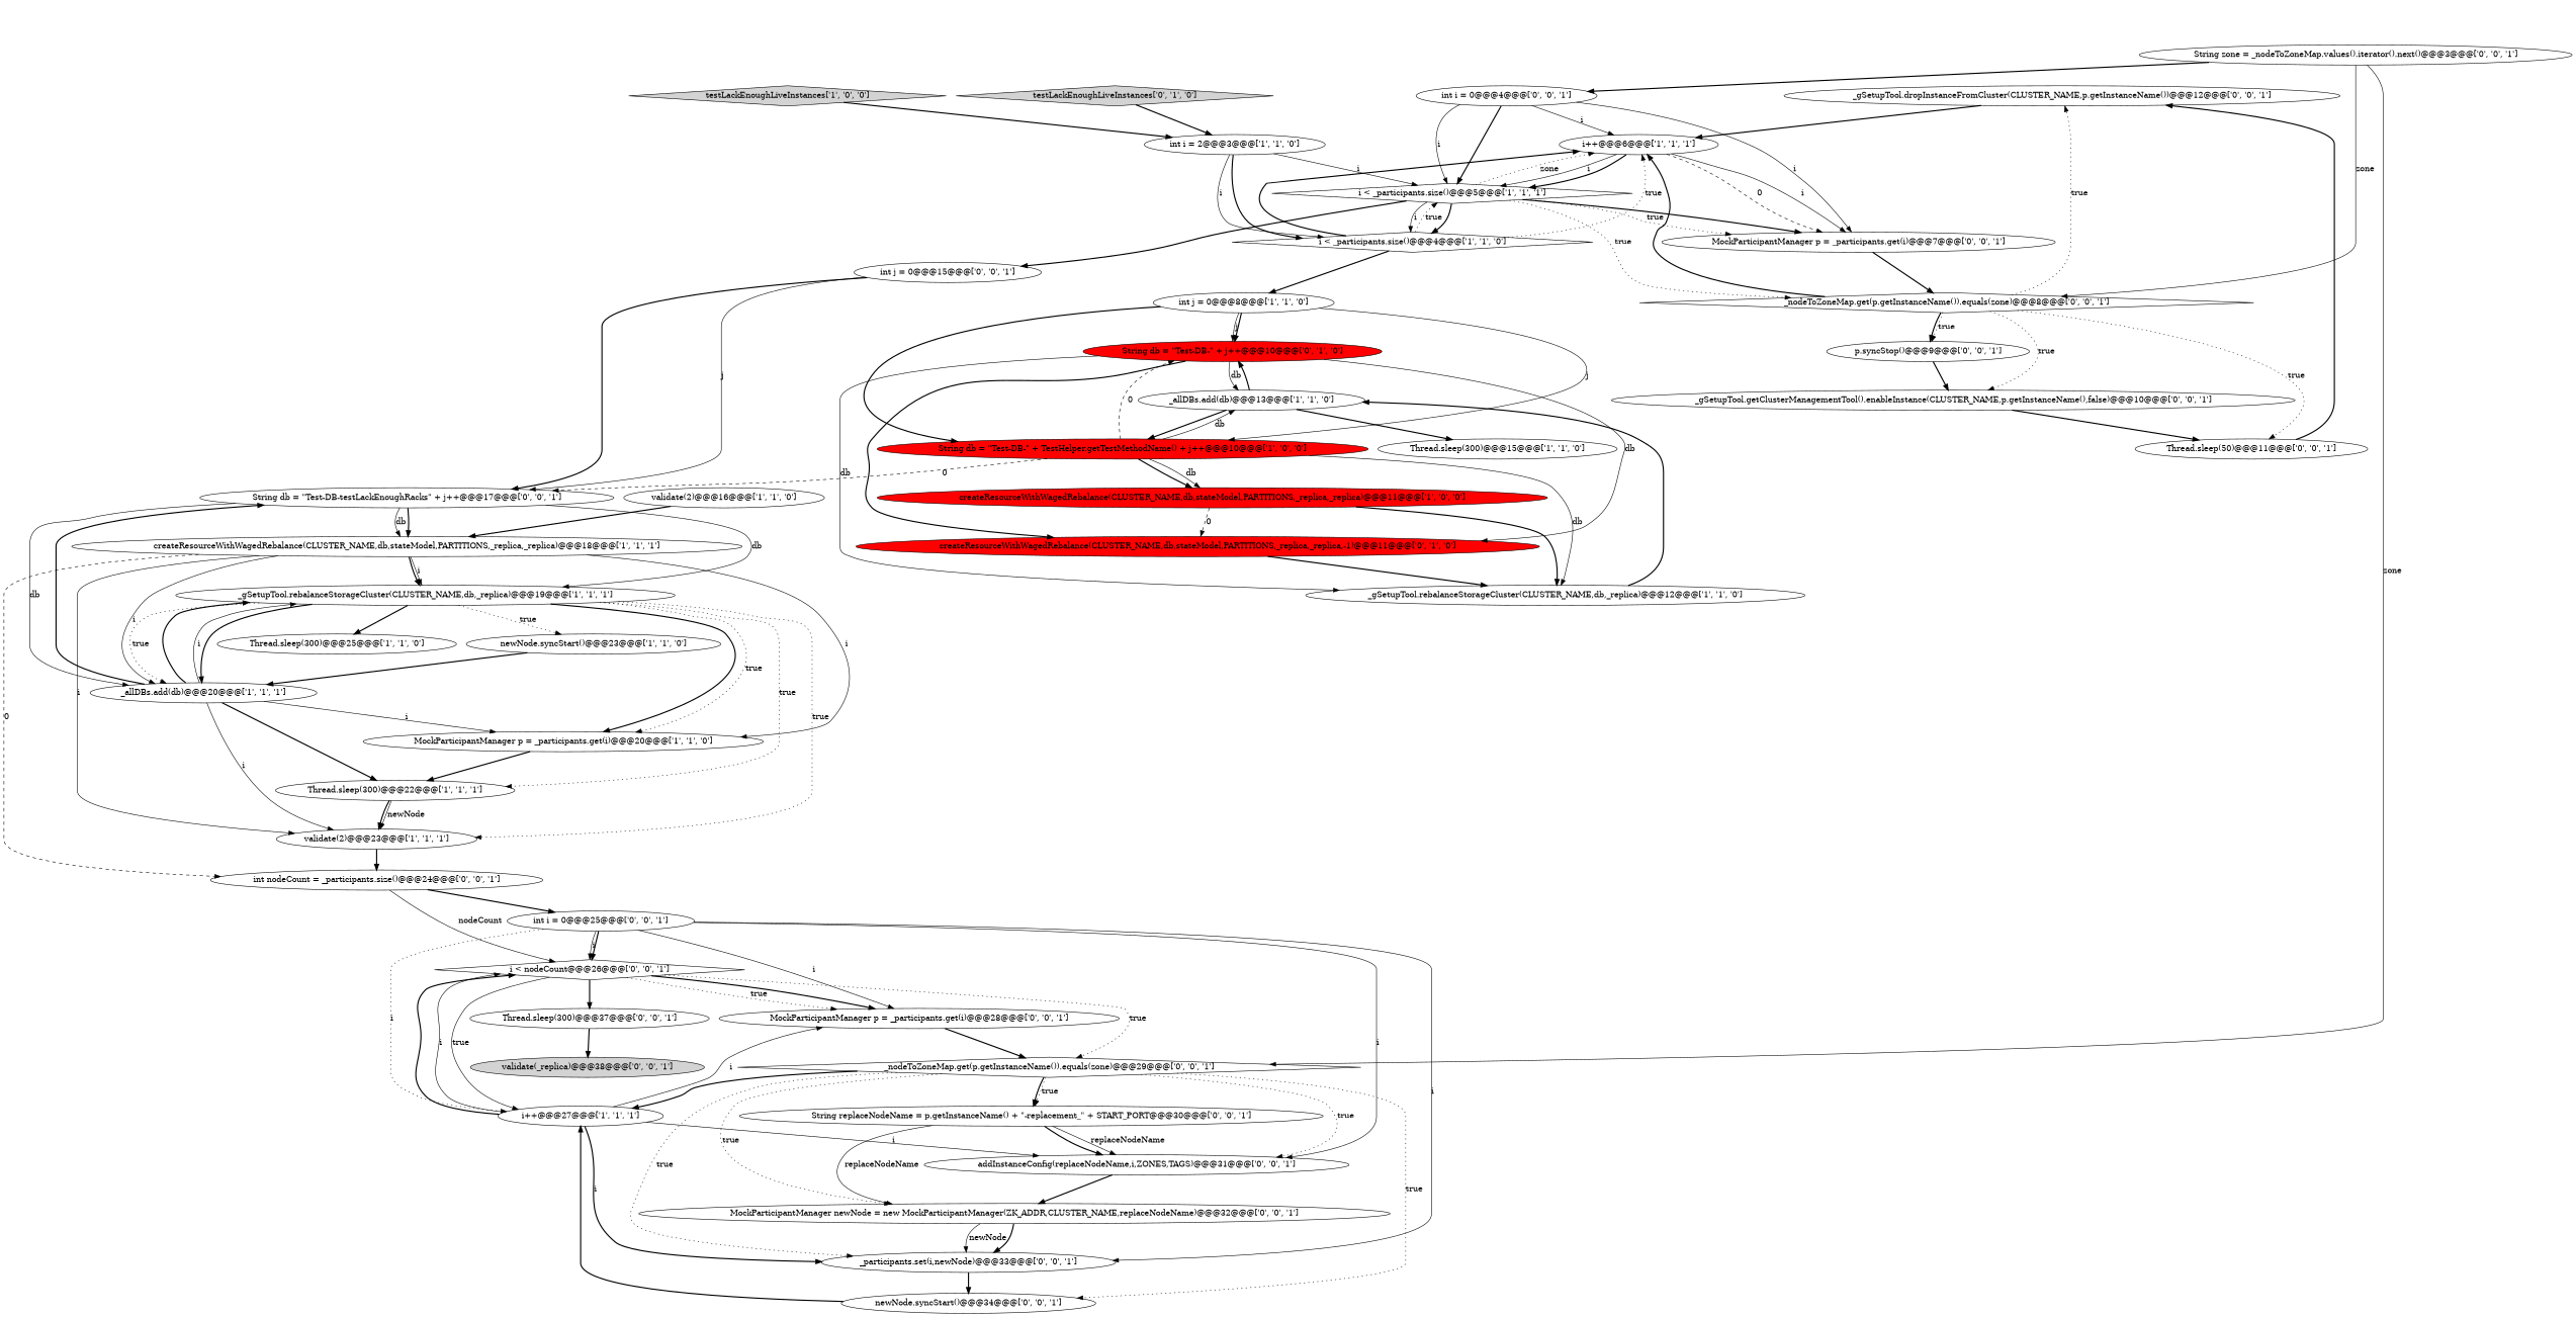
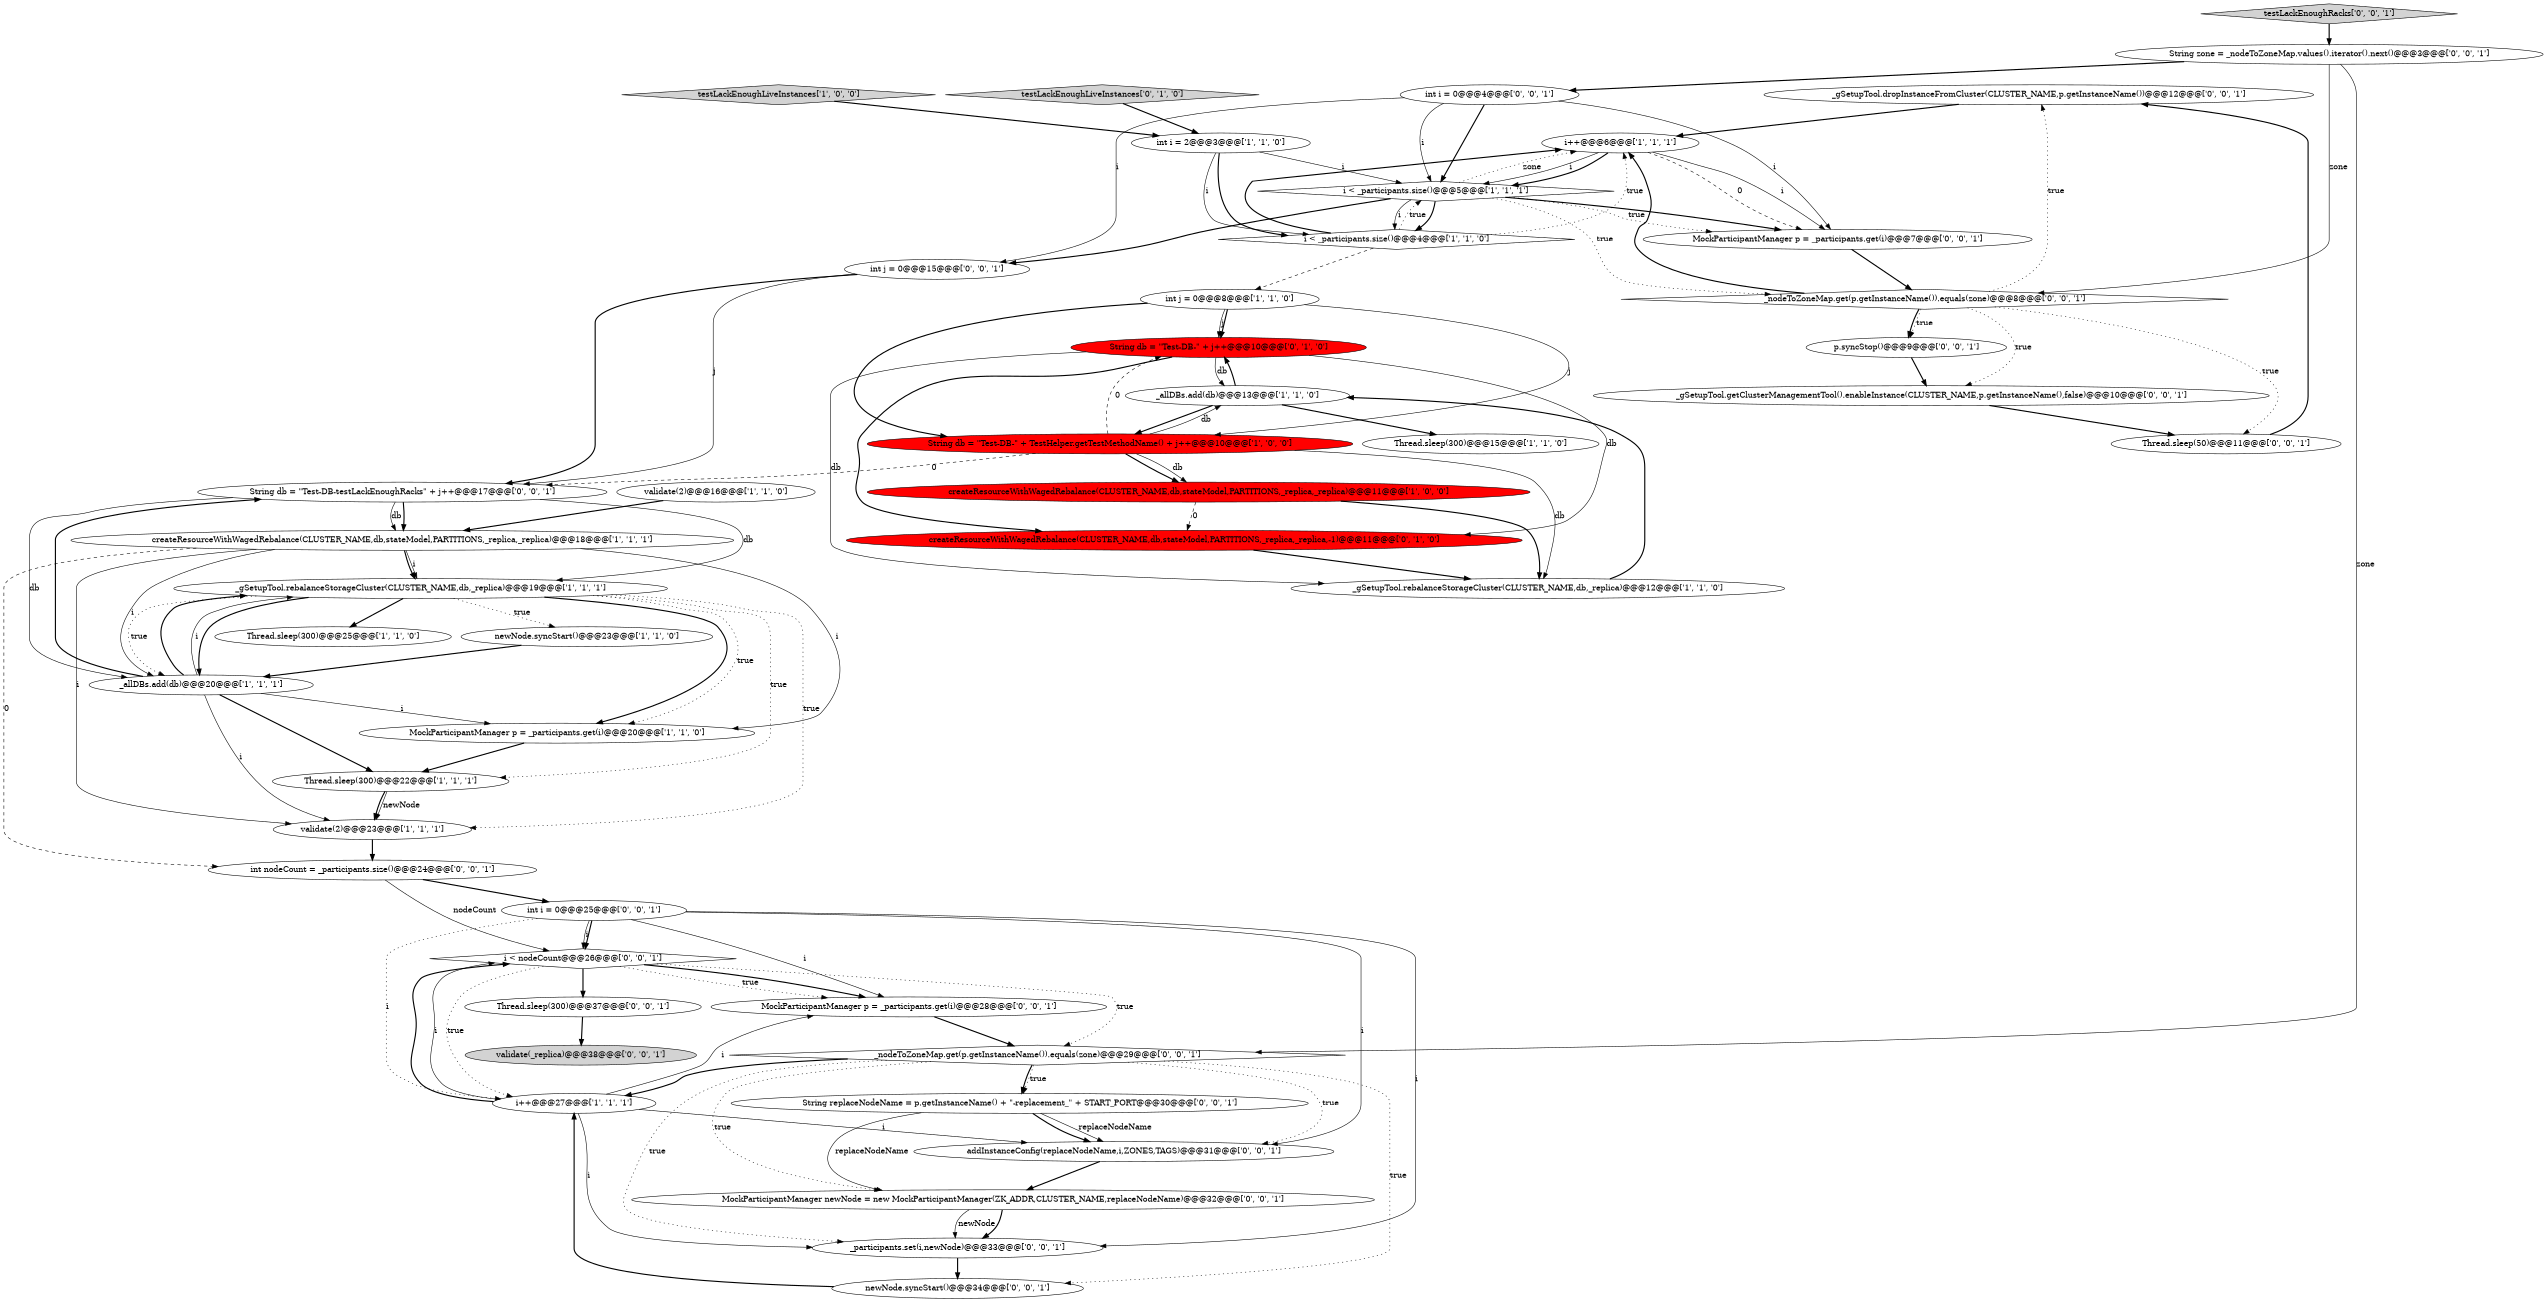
  digraph {
    node [fillcolor=white shape=ellipse style=filled]
    edge [style=bold]
    n1 [label="_gSetupTool.dropInstanceFromCluster(CLUSTER_NAME,p.getInstanceName())@@@12@@@['0', '0', '1']"]
    n2 [label="i++@@@6@@@['1', '1', '1']"]
    n3 [label="i < _participants.size()@@@5@@@['1', '1', '1']" shape=diamond]
    n4 [label="MockParticipantManager p = _participants.get(i)@@@7@@@['0', '0', '1']"]
    n5 [label="_gSetupTool.getClusterManagementTool().enableInstance(CLUSTER_NAME,p.getInstanceName(),false)@@@10@@@['0', '0', '1']"]
    n6 [label="Thread.sleep(50)@@@11@@@['0', '0', '1']"]
    n7 [label="p.syncStop()@@@9@@@['0', '0', '1']"]
    n8 [label="validate(2)@@@16@@@['1', '1', '0']"]
    n9 [label="createResourceWithWagedRebalance(CLUSTER_NAME,db,stateModel,PARTITIONS,_replica,_replica)@@@18@@@['1', '1', '1']"]
    n10 [label="_gSetupTool.rebalanceStorageCluster(CLUSTER_NAME,db,_replica)@@@19@@@['1', '1', '1']"]
    n11 [label="MockParticipantManager p = _participants.get(i)@@@20@@@['1', '1', '0']"]
    n12 [label="_allDBs.add(db)@@@20@@@['1', '1', '1']"]
    n13 [label="validate(2)@@@23@@@['1', '1', '1']"]
    n14 [label="int nodeCount = _participants.size()@@@24@@@['0', '0', '1']"]
    n15 [label="MockParticipantManager p = _participants.get(i)@@@28@@@['0', '0', '1']"]
    n16 [label="_nodeToZoneMap.get(p.getInstanceName()).equals(zone)@@@29@@@['0', '0', '1']" shape=diamond]
    n17 [label="i++@@@27@@@['1', '1', '1']"]
    n18 [label="_participants.set(i,newNode)@@@33@@@['0', '0', '1']"]
    n19 [label="addInstanceConfig(replaceNodeName,i,ZONES,TAGS)@@@31@@@['0', '0', '1']"]
    n20 [label="String replaceNodeName = p.getInstanceName() + \"-replacement_\" + START_PORT@@@30@@@['0', '0', '1']"]
    n21 [label="MockParticipantManager newNode = new MockParticipantManager(ZK_ADDR,CLUSTER_NAME,replaceNodeName)@@@32@@@['0', '0', '1']"]
    n22 [label="newNode.syncStart()@@@34@@@['0', '0', '1']"]
    n23 [label="_allDBs.add(db)@@@13@@@['1', '1', '0']"]
    n24 [fillcolor=red label="String db = \"Test-DB-\" + j++@@@10@@@['0', '1', '0']"]
    n25 [fillcolor=red label="String db = \"Test-DB-\" + TestHelper.getTestMethodName() + j++@@@10@@@['1', '0', '0']"]
    n26 [label="Thread.sleep(300)@@@15@@@['1', '1', '0']"]
    n27 [label="_gSetupTool.rebalanceStorageCluster(CLUSTER_NAME,db,_replica)@@@12@@@['1', '1', '0']"]
    n28 [fillcolor=red label="createResourceWithWagedRebalance(CLUSTER_NAME,db,stateModel,PARTITIONS,_replica,_replica,-1)@@@11@@@['0', '1', '0']"]
    n29 [fillcolor=red label="createResourceWithWagedRebalance(CLUSTER_NAME,db,stateModel,PARTITIONS,_replica,_replica)@@@11@@@['1', '0', '0']"]
    n30 [label="String db = \"Test-DB-testLackEnoughRacks\" + j++@@@17@@@['0', '0', '1']"]
    n31 [label="i < nodeCount@@@26@@@['0', '0', '1']" shape=diamond]
    n32 [label="Thread.sleep(300)@@@37@@@['0', '0', '1']"]
    n33 [fillcolor=lightgray label="validate(_replica)@@@38@@@['0', '0', '1']"]
    n34 [fillcolor=lightgray label="testLackEnoughLiveInstances['1', '0', '0']" shape=diamond]
    n35 [label="int i = 2@@@3@@@['1', '1', '0']"]
    n36 [label="i < _participants.size()@@@4@@@['1', '1', '0']" shape=diamond]
    n37 [label="int j = 0@@@8@@@['1', '1', '0']"]
    n38 [label="int j = 0@@@15@@@['0', '0', '1']"]
    n39 [label="_nodeToZoneMap.get(p.getInstanceName()).equals(zone)@@@8@@@['0', '0', '1']" shape=diamond]
    n40 [label="Thread.sleep(300)@@@25@@@['1', '1', '0']"]
    n41 [label="Thread.sleep(300)@@@22@@@['1', '1', '1']"]
    n42 [label="newNode.syncStart()@@@23@@@['1', '1', '0']"]
    n43 [label="int i = 0@@@25@@@['0', '0', '1']"]
    n44 [label="int i = 0@@@4@@@['0', '0', '1']"]
+   n45 [fillcolor=lightgray label="testLackEnoughRacks['0', '0', '1']" shape=diamond]
    n46 [label="String zone = _nodeToZoneMap.values().iterator().next()@@@3@@@['0', '0', '1']"]
    n47 [fillcolor=lightgray label="testLackEnoughLiveInstances['0', '1', '0']" shape=diamond]
    n1 -> n2
    n2 -> n3 [label=i style=solid]
    n2 -> n3
    n2 -> n4 [label=0 style=dashed]
    n2 -> n4 [label=i style=solid]
    n3 -> n2 [label=zone style=dotted]
    n3 -> n4 [label=true style=dotted]
    n3 -> n4
    n3 -> n36
    n3 -> n36 [label=i style=solid]
    n3 -> n38
    n3 -> n39 [label=true style=dotted]
    n4 -> n39
    n5 -> n6
    n6 -> n1
    n7 -> n5
    n8 -> n9
    n9 -> n10 [label=i style=solid]
    n9 -> n10
    n9 -> n11 [label=i style=solid]
    n9 -> n12 [label=i style=solid]
    n9 -> n13 [label=i style=solid]
    n9 -> n14 [label=0 style=dashed]
    n10 -> n11
    n10 -> n11 [label=true style=dotted]
    n10 -> n12
    n10 -> n12 [label=true style=dotted]
    n10 -> n13 [label=true style=dotted]
    n10 -> n40
    n10 -> n41 [label=true style=dotted]
    n10 -> n42 [label=true style=dotted]
    n11 -> n41
    n12 -> n10
    n12 -> n10 [label=i style=solid]
    n12 -> n11 [label=i style=solid]
    n12 -> n13 [label=i style=solid]
    n12 -> n30
    n12 -> n41
    n13 -> n14
    n14 -> n31 [label=nodeCount style=solid]
    n14 -> n43
    n15 -> n16
    n16 -> n17
    n16 -> n18 [label=true style=dotted]
    n16 -> n19 [label=true style=dotted]
    n16 -> n20
    n16 -> n20 [label=true style=dotted]
    n16 -> n21 [label=true style=dotted]
    n16 -> n22 [label=true style=dotted]
    n17 -> n15 [label=i style=solid]
-   n17 -> n18 [label=i]
+   n17 -> n18 [label=i style=solid]
    n17 -> n19 [label=i style=solid]
    n17 -> n31
    n17 -> n31 [label=i style=solid]
    n18 -> n22
    n19 -> n21
    n20 -> n19 [label=replaceNodeName style=solid]
    n20 -> n19
    n20 -> n21 [label=replaceNodeName style=solid]
    n21 -> n18 [label=newNode style=solid]
    n21 -> n18
    n22 -> n17
    n23 -> n24
    n23 -> n25
    n23 -> n26
    n24 -> n23 [label=db style=solid]
    n24 -> n27 [label=db style=solid]
    n24 -> n28
    n24 -> n28 [label=db style=solid]
    n25 -> n23 [label=db style=solid]
    n25 -> n24 [label=0 style=dashed]
    n25 -> n27 [label=db style=solid]
    n25 -> n29
    n25 -> n29 [label=db style=solid]
    n25 -> n30 [label=0 style=dashed]
    n27 -> n23
    n28 -> n27
    n29 -> n27
    n29 -> n28 [label=0 style=dashed]
    n30 -> n9
    n30 -> n9 [label=db style=solid]
    n30 -> n10 [label=db style=solid]
    n30 -> n12 [label=db style=solid]
    n31 -> n15
    n31 -> n15 [label=true style=dotted]
    n31 -> n16 [label=true style=dotted]
-   n31 -> n17 [label=true style=solid]
+   n31 -> n17 [label=true style=dotted]
    n31 -> n32
    n32 -> n33
    n34 -> n35
    n35 -> n3 [label=i style=solid]
    n35 -> n36 [label=i style=solid]
    n35 -> n36
    n36 -> n2 [label=true style=dotted]
    n36 -> n2
    n36 -> n3 [label=true style=dotted]
-   n36 -> n37
+   n36 -> n37 [style=dashed]
    n37 -> n24
    n37 -> n24 [label=j style=solid]
    n37 -> n25
    n37 -> n25 [label=j style=solid]
    n38 -> n30
    n38 -> n30 [label=j style=solid]
    n39 -> n1 [label=true style=dotted]
    n39 -> n2
    n39 -> n5 [label=true style=dotted]
    n39 -> n6 [label=true style=dotted]
    n39 -> n7
    n39 -> n7 [label=true style=dotted]
    n41 -> n13 [label=newNode style=solid]
    n41 -> n13
    n42 -> n12
    n43 -> n15 [label=i style=solid]
    n43 -> n17 [label=i style=dotted]
    n43 -> n18 [label=i style=solid]
    n43 -> n19 [label=i style=solid]
    n43 -> n31
    n43 -> n31 [label=i style=solid]
-   n44 -> n2 [label=i style=solid]
+   n44 -> n38 [label=i style=solid]
    n44 -> n3 [label=i style=solid]
    n44 -> n3
    n44 -> n4 [label=i style=solid]
+   n45 -> n46
    n46 -> n16 [label=zone style=solid]
    n46 -> n39 [label=zone style=solid]
    n46 -> n44
    n47 -> n35
  }
